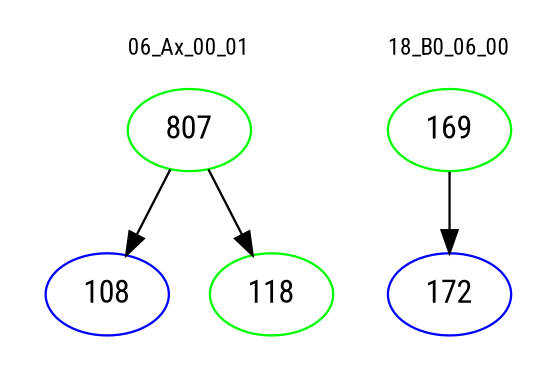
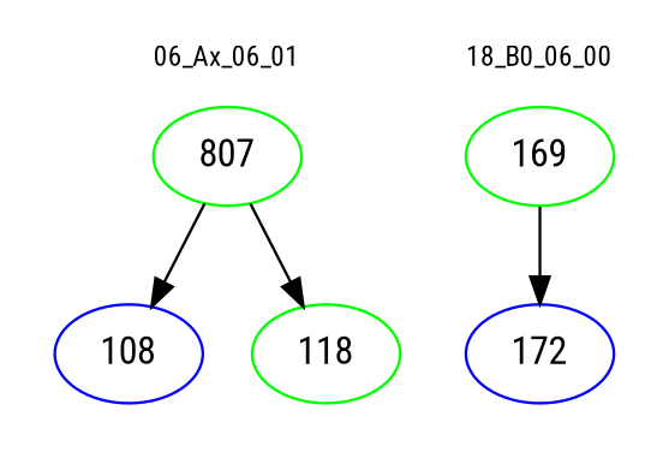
  digraph {
    fontname="Roboto Condensed"
    node [color=green fontname="Roboto Condensed"]
    edge [color=black fontname="Roboto Condensed"]
    n1 [label=807]
    n2 [color=blue label=108]
    n3 [label=118]
    n4 [label=169]
    n5 [color=blue label=172]
    subgraph cluster_1 {
      color=white
      fontsize=10
-     label="06_Ax_00_01"
+     label="06_Ax_06_01"
      n1
      n2
      n3
    }
    subgraph cluster_2 {
      color=white
      fontsize=10
      label="18_B0_06_00"
      n4
      n5
    }
    n1 -> n2
    n1 -> n3
    n4 -> n5
  }
